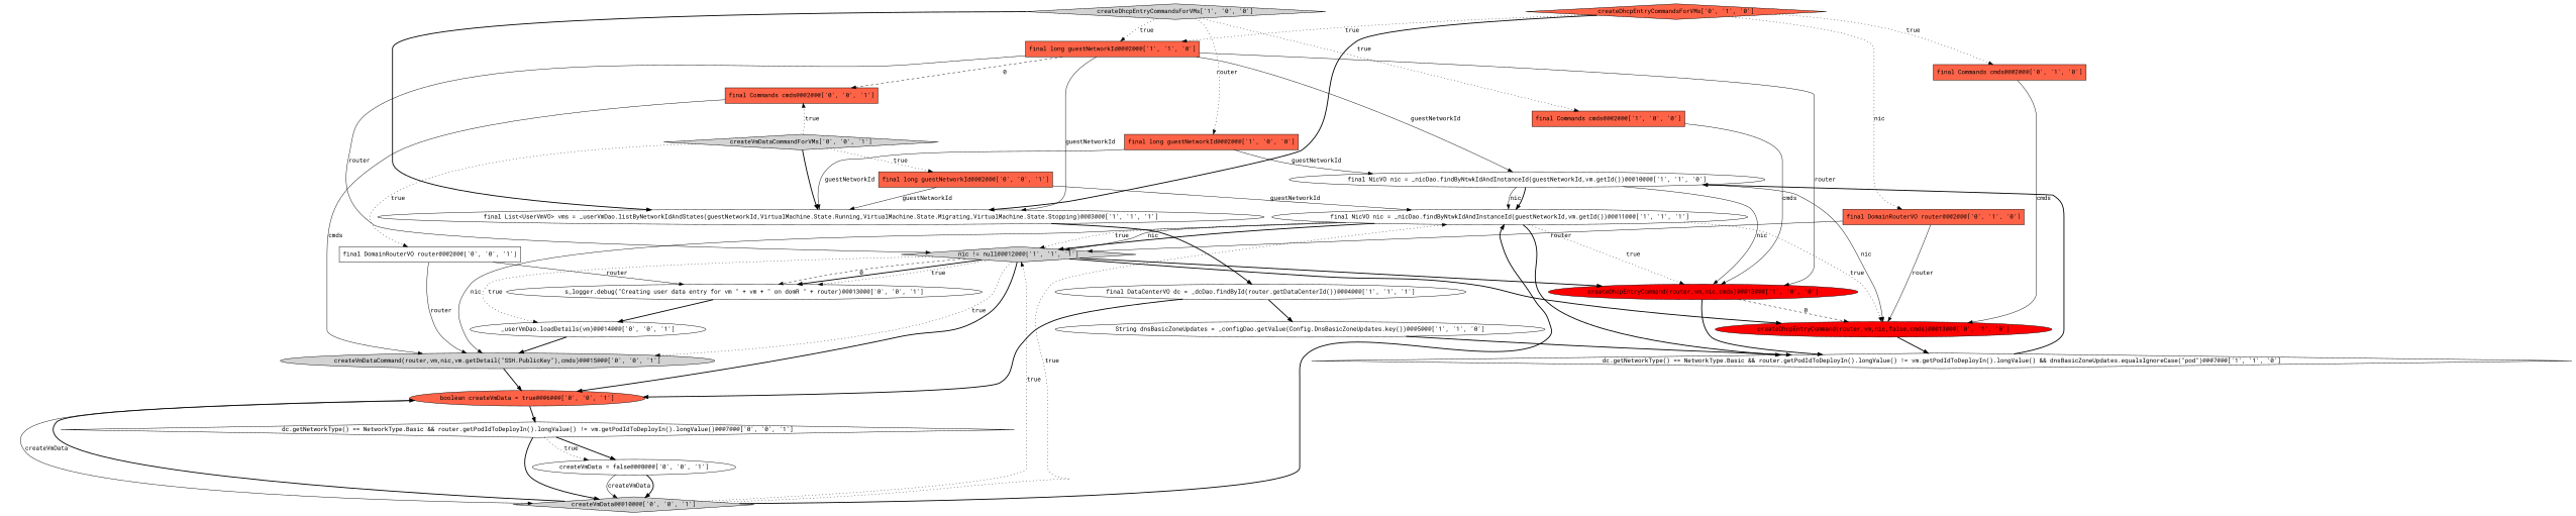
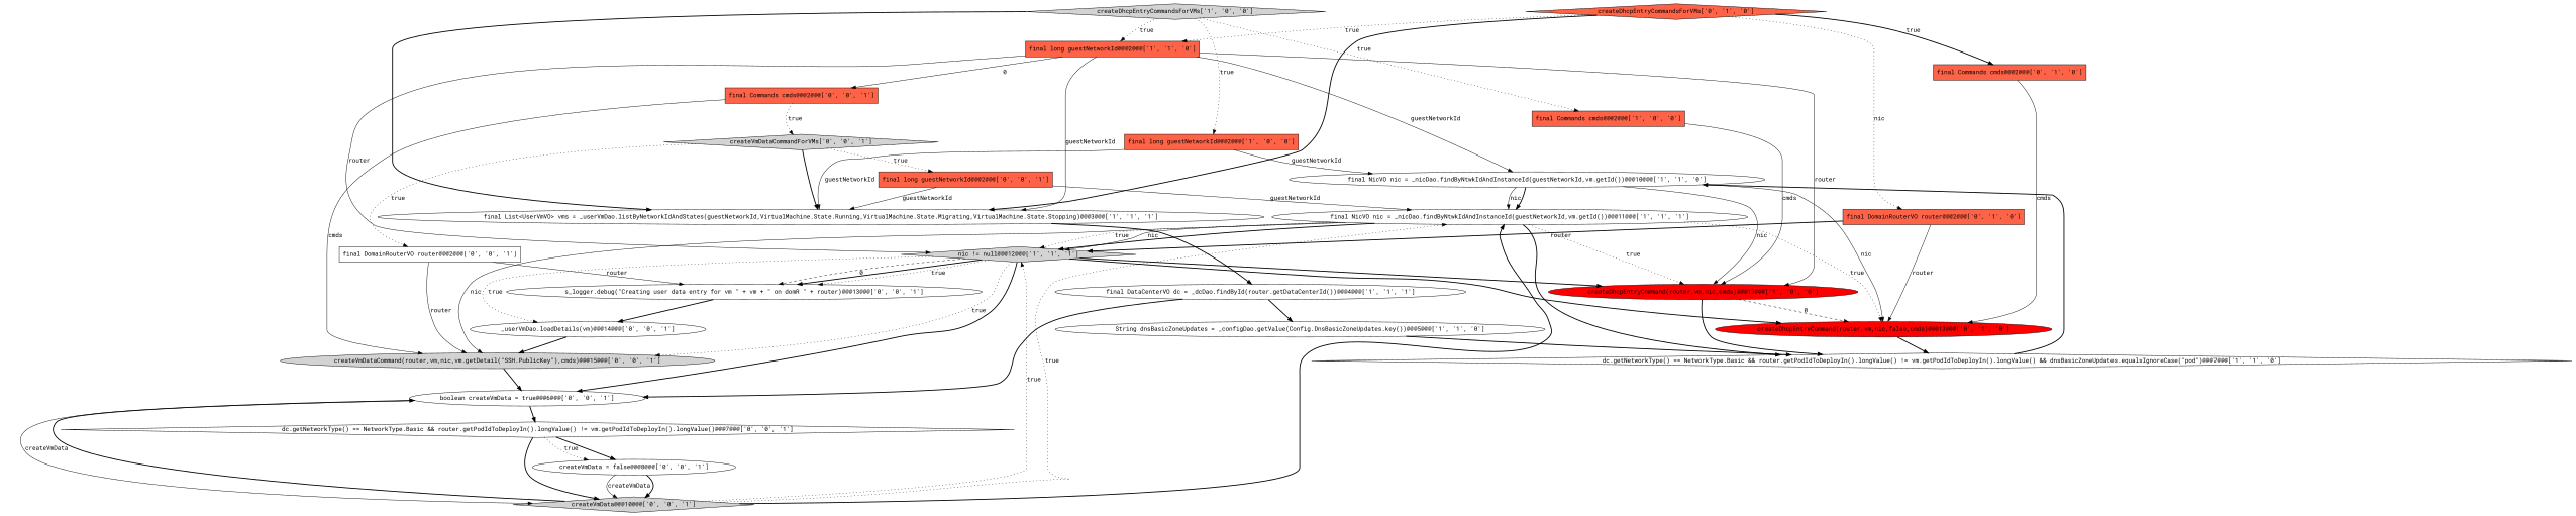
  digraph {
    fontname="Roboto Mono"
    node [fillcolor=white fontname="Roboto Mono" shape=ellipse style=filled]
    edge [fontname="Roboto Mono" style=bold]
    n1 [label="final NicVO nic = _nicDao.findByNtwkIdAndInstanceId(guestNetworkId,vm.getId())@@@10@@@['1', '1', '0']"]
    n2 [fillcolor=red label="createDhcpEntryCommand(router,vm,nic,cmds)@@@13@@@['1', '0', '0']"]
    n3 [label="final NicVO nic = _nicDao.findByNtwkIdAndInstanceId(guestNetworkId,vm.getId())@@@11@@@['1', '1', '1']"]
    n4 [fillcolor=red label="createDhcpEntryCommand(router,vm,nic,false,cmds)@@@13@@@['0', '1', '0']"]
    n5 [label="dc.getNetworkType() == NetworkType.Basic && router.getPodIdToDeployIn().longValue() != vm.getPodIdToDeployIn().longValue() && dnsBasicZoneUpdates.equalsIgnoreCase(\"pod\")@@@7@@@['1', '1', '0']" shape=diamond]
    n6 [fillcolor=lightgray label="nic != null@@@12@@@['1', '1', '1']" shape=diamond]
    n7 [fillcolor=lightgray label="createVmDataCommand(router,vm,nic,vm.getDetail(\"SSH.PublicKey\"),cmds)@@@15@@@['0', '0', '1']"]
    n8 [fillcolor=tomato label="final Commands cmds@@@2@@@['0', '1', '0']" shape=box]
    n9 [label="String dnsBasicZoneUpdates = _configDao.getValue(Config.DnsBasicZoneUpdates.key())@@@5@@@['1', '1', '0']"]
    n10 [fillcolor=lightgray label="createVmData@@@10@@@['0', '0', '1']" shape=diamond]
-   n11 [fillcolor=tomato label="boolean createVmData = true@@@6@@@['0', '0', '1']"]
+   n11 [label="boolean createVmData = true@@@6@@@['0', '0', '1']"]
    n12 [label="dc.getNetworkType() == NetworkType.Basic && router.getPodIdToDeployIn().longValue() != vm.getPodIdToDeployIn().longValue()@@@7@@@['0', '0', '1']" shape=diamond]
    n13 [label="s_logger.debug(\"Creating user data entry for vm \" + vm + \" on domR \" + router)@@@13@@@['0', '0', '1']"]
    n14 [label="_userVmDao.loadDetails(vm)@@@14@@@['0', '0', '1']"]
    n15 [fillcolor=tomato label="createDhcpEntryCommandsForVMs['0', '1', '0']" shape=diamond]
    n16 [label="final List<UserVmVO> vms = _userVmDao.listByNetworkIdAndStates(guestNetworkId,VirtualMachine.State.Running,VirtualMachine.State.Migrating,VirtualMachine.State.Stopping)@@@3@@@['1', '1', '1']"]
    n17 [fillcolor=tomato label="final DomainRouterVO router@@@2@@@['0', '1', '0']" shape=box]
    n18 [fillcolor=tomato label="final long guestNetworkId@@@2@@@['1', '1', '0']" shape=box]
    n19 [label="final DataCenterVO dc = _dcDao.findById(router.getDataCenterId())@@@4@@@['1', '1', '1']"]
    n20 [fillcolor=tomato label="final Commands cmds@@@2@@@['0', '0', '1']" shape=box]
    n21 [fillcolor=lightgray label="createVmDataCommandForVMs['0', '0', '1']" shape=diamond]
    n22 [label="final DomainRouterVO router@@@2@@@['0', '0', '1']" shape=box]
    n23 [fillcolor=tomato label="final long guestNetworkId@@@2@@@['0', '0', '1']" shape=box]
    n24 [label="createVmData = false@@@8@@@['0', '0', '1']"]
    n25 [fillcolor=tomato label="final Commands cmds@@@2@@@['1', '0', '0']" shape=box]
    n26 [fillcolor=tomato label="final long guestNetworkId@@@2@@@['1', '0', '0']" shape=box]
    n27 [fillcolor=lightgray label="createDhcpEntryCommandsForVMs['1', '0', '0']" shape=diamond]
    n1 -> n2 [label=nic style=solid]
    n1 -> n3 [label=nic style=solid]
    n1 -> n3
    n1 -> n4 [label=nic style=solid]
    n2 -> n4 [label=0 style=dashed]
    n2 -> n5
    n3 -> n2 [label=true style=dotted]
    n3 -> n4 [label=true style=dotted]
    n3 -> n5
    n3 -> n6
    n3 -> n6 [label=true style=dotted]
    n3 -> n6 [label=nic style=solid]
    n3 -> n7 [label=nic style=solid]
    n4 -> n5
    n5 -> n1
    n6 -> n2
    n6 -> n4
    n6 -> n7 [label=true style=dotted]
    n6 -> n11
    n6 -> n13
    n6 -> n13 [label=true style=dotted]
    n6 -> n13 [label=0 style=dashed]
    n6 -> n14 [label=true style=dotted]
    n7 -> n11
    n8 -> n4 [label=cmds style=solid]
    n9 -> n5
    n10 -> n3 [label=true style=dotted]
    n10 -> n3
    n10 -> n6 [label=true style=dotted]
    n10 -> n11
    n11 -> n10 [label=createVmData style=solid]
    n11 -> n12
    n12 -> n10
    n12 -> n24
    n12 -> n24 [label=true style=dotted]
    n13 -> n14
    n14 -> n7
-   n15 -> n8 [label=true style=dotted]
+   n15 -> n8 [label=true]
    n15 -> n16
    n15 -> n17 [label=nic style=dotted]
    n15 -> n18 [label=true style=dotted]
    n16 -> n19
    n17 -> n4 [label=router style=solid]
-   n17 -> n6 [label=router style=solid]
+   n17 -> n6 [label=router]
    n18 -> n1 [label=guestNetworkId style=solid]
    n18 -> n2 [label=router style=solid]
    n18 -> n6 [label=router style=solid]
    n18 -> n16 [label=guestNetworkId style=solid]
-   n18 -> n20 [label=0 style=dashed]
+   n18 -> n20 [label=0 style=solid]
    n19 -> n9
    n19 -> n11
    n20 -> n7 [label=cmds style=solid]
    n21 -> n16
-   n21 -> n20 [label=true style=dotted]
+   n20 -> n21 [label=true style=dotted]
    n21 -> n22 [label=true style=dotted]
    n21 -> n23 [label=true style=dotted]
    n22 -> n7 [label=router style=solid]
    n22 -> n13 [label=router style=solid]
    n23 -> n3 [label=guestNetworkId style=solid]
    n23 -> n16 [label=guestNetworkId style=solid]
    n24 -> n10
    n24 -> n10 [label=createVmData style=solid]
    n25 -> n2 [label=cmds style=solid]
    n26 -> n1 [label=guestNetworkId style=solid]
    n26 -> n16 [label=guestNetworkId style=solid]
    n27 -> n16
    n27 -> n18 [label=true style=dotted]
    n27 -> n25 [label=true style=dotted]
-   n27 -> n26 [label=router style=dotted]
+   n27 -> n26 [label=true style=dotted]
  }
